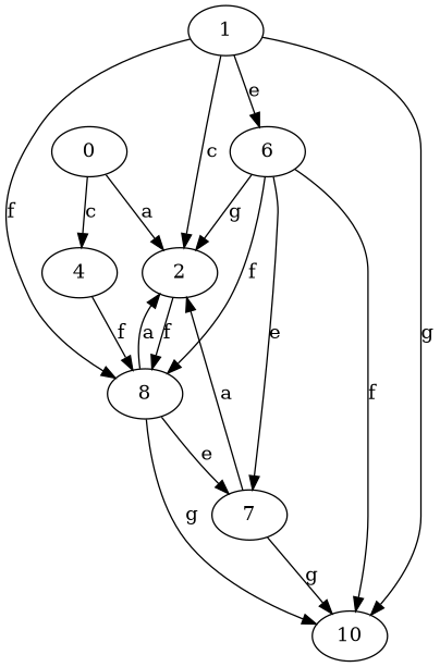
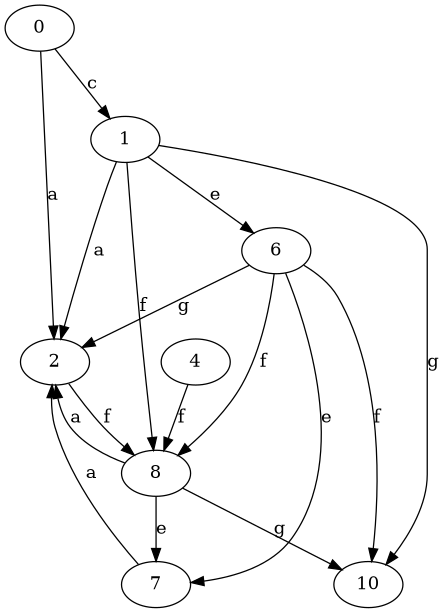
  strict digraph {
    0
    2
    4
    8
    1
    6
    10
    7
    0 -> 2 [label=a]
-   0 -> 4 [label=c]
+   0 -> 1 [label=c]
    2 -> 8 [label=f]
    4 -> 8 [label=f]
    8 -> 2 [label=a]
    8 -> 10 [label=g]
    8 -> 7 [label=e]
-   1 -> 2 [label=c]
+   1 -> 2 [label=a]
    1 -> 8 [label=f]
    1 -> 6 [label=e]
    1 -> 10 [label=g]
    6 -> 2 [label=g]
    6 -> 8 [label=f]
    6 -> 10 [label=f]
    6 -> 7 [label=e]
    7 -> 2 [label=a]
-   7 -> 10 [label=g]
  }
